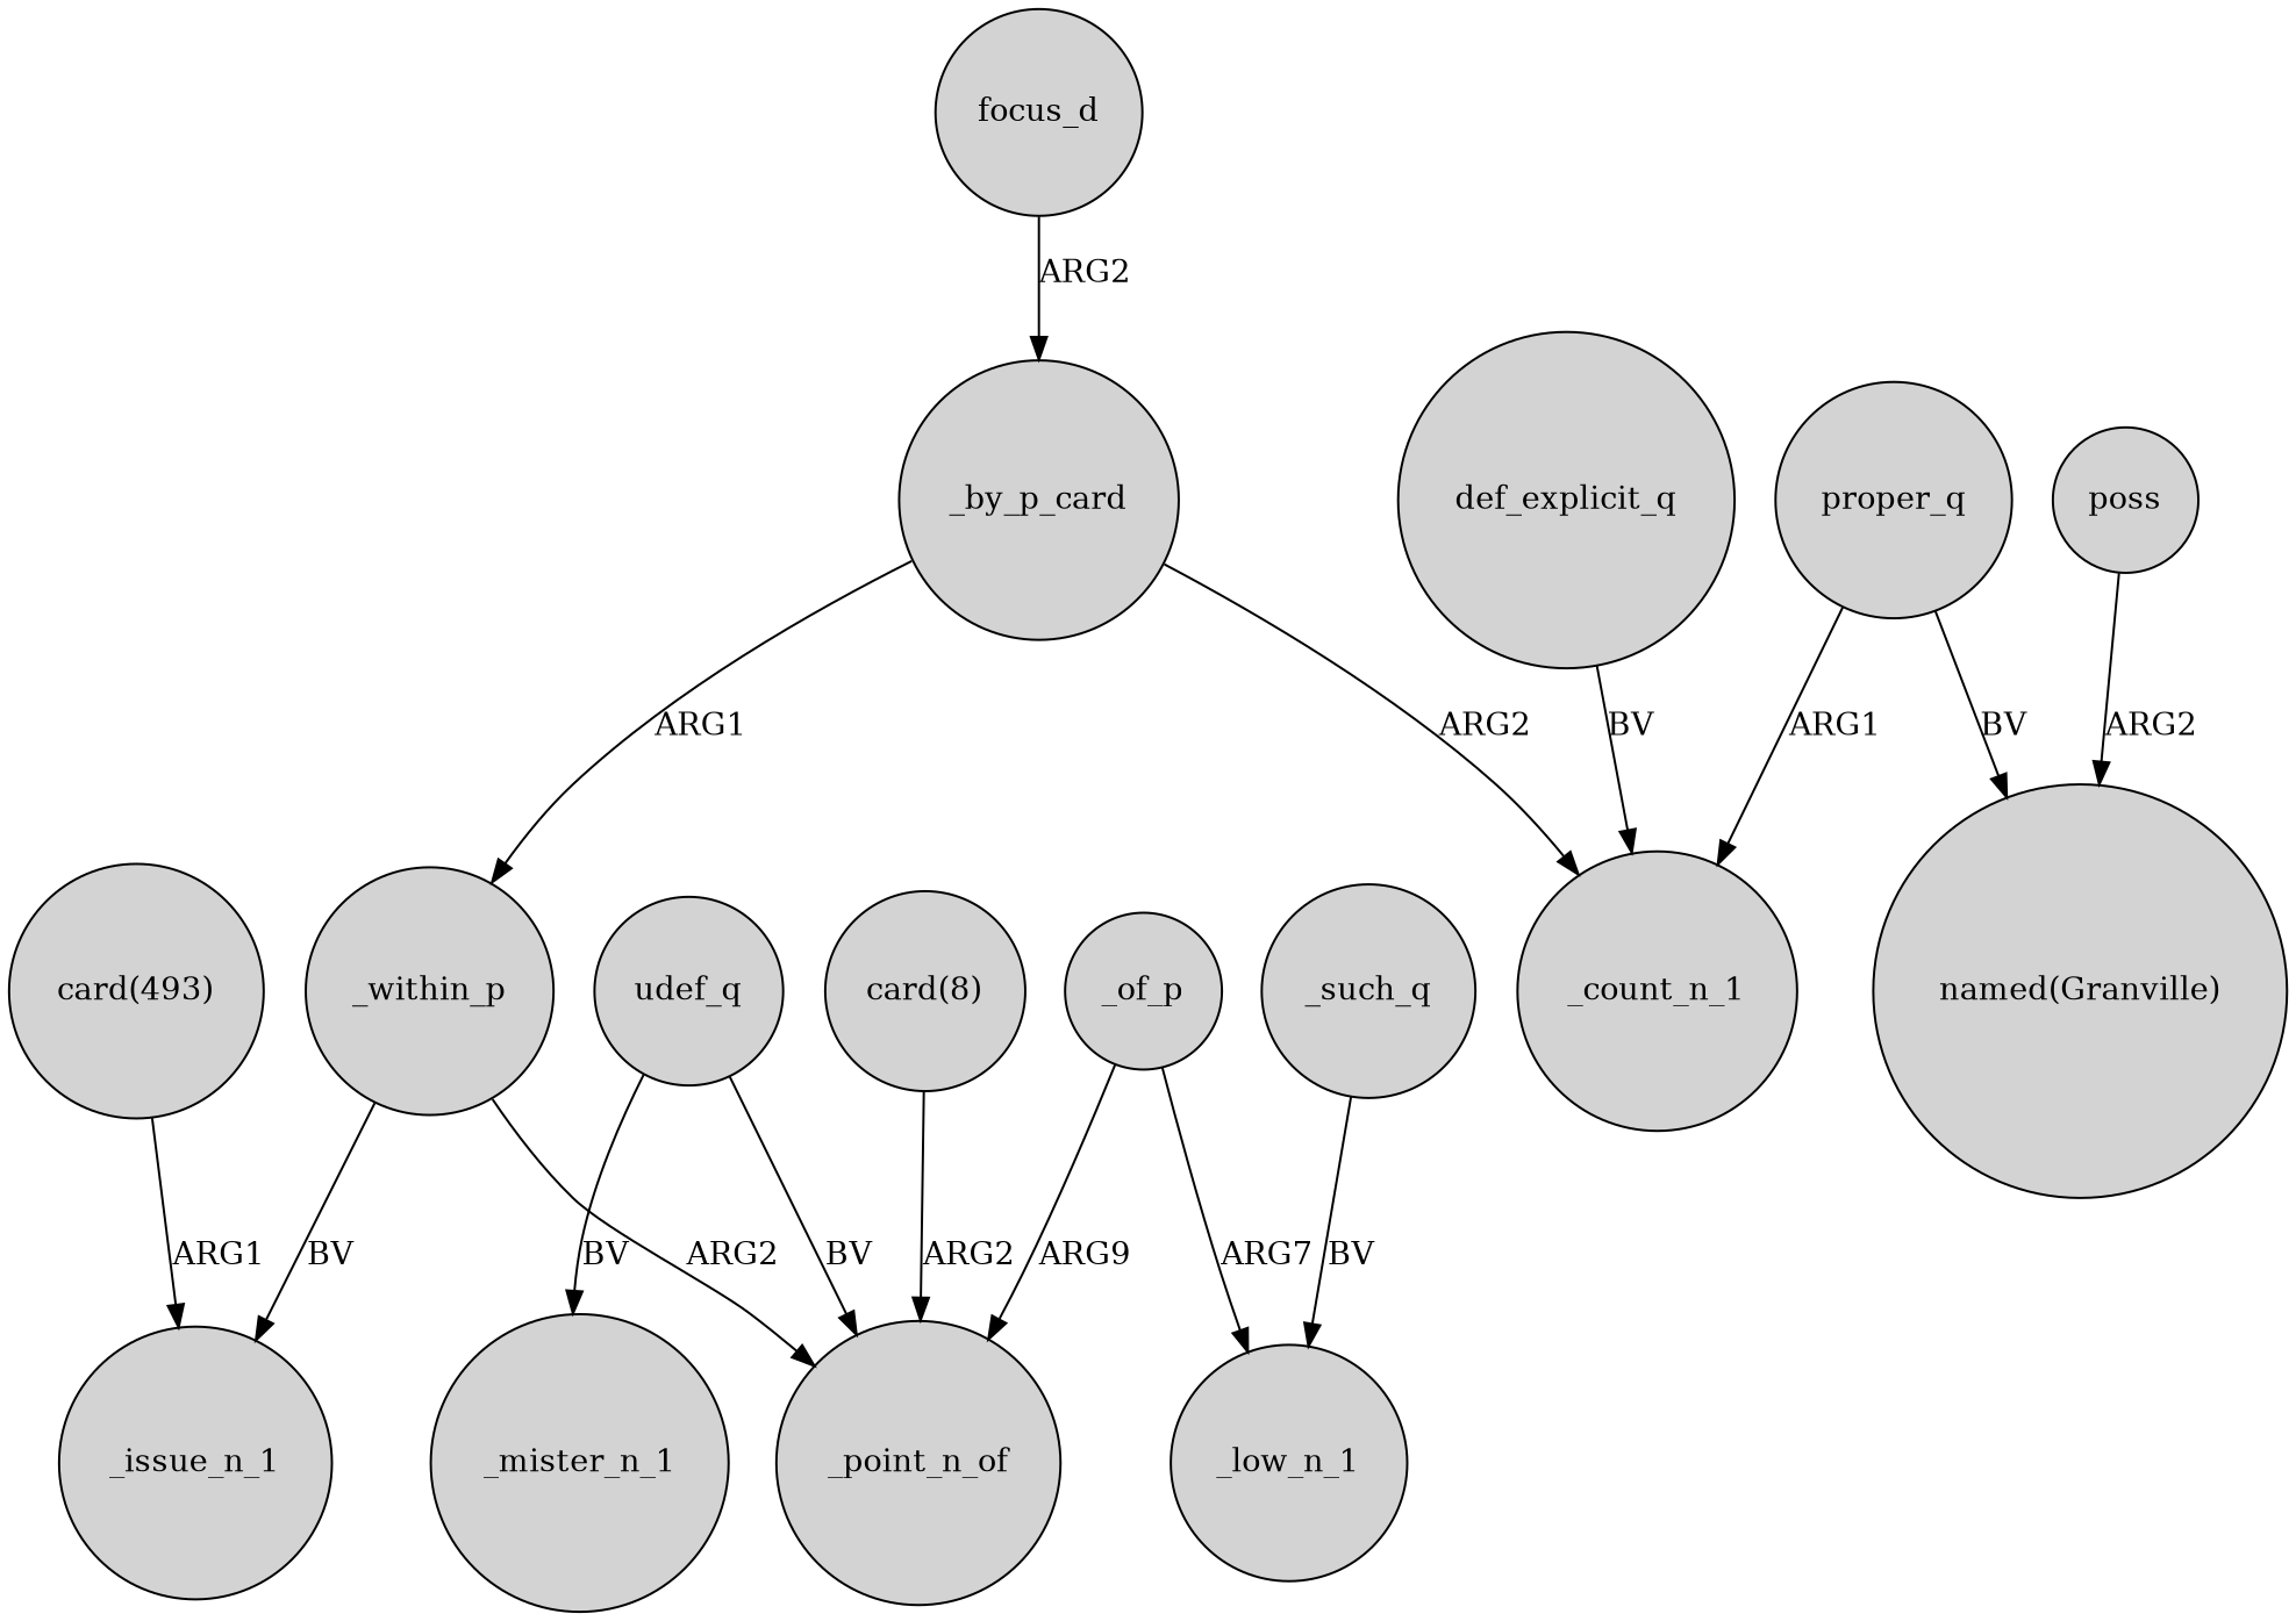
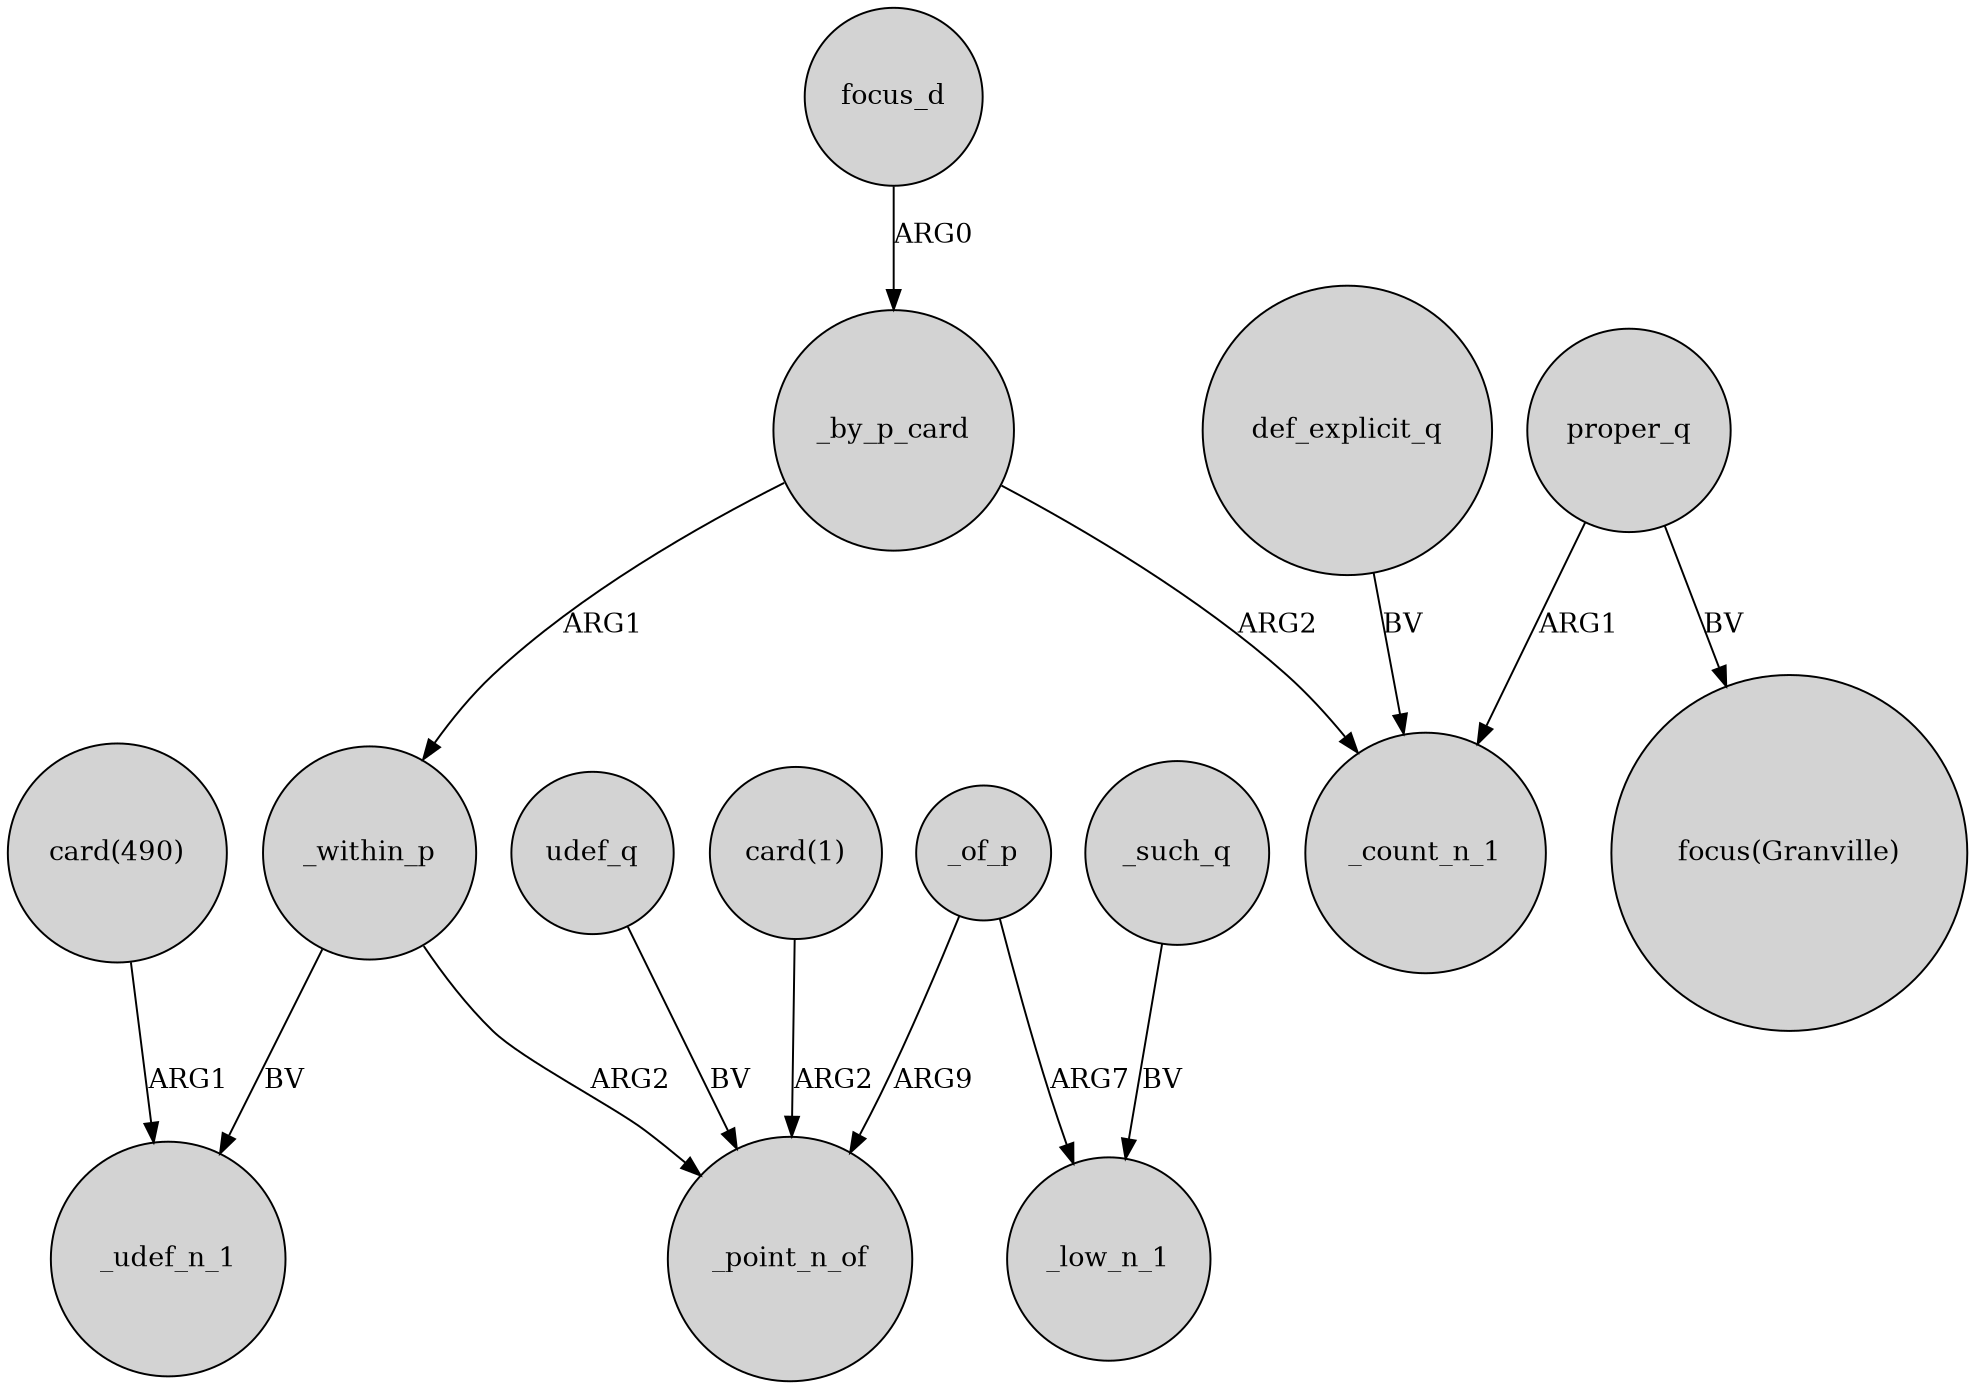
  digraph {
    node [shape=circle style=filled]
    n1 [label=_by_p_card]
    focus_d
    _within_p
    _count_n_1
    _point_n_of
-   _issue_n_1
+   _issue_n_1 [label=_udef_n_1]
    _of_p
    _low_n_1
    udef_q
-   _mister_n_1
-   poss
-   "named(Granville)"
-   "card(493)"
-   "card(1)" [label="card(8)"]
+   "named(Granville)" [label="focus(Granville)"]
+   "card(493)" [label="card(490)"]
+   "card(1)"
    proper_q
    _such_q
    def_explicit_q
    n1 -> _within_p [label=ARG1]
    n1 -> _count_n_1 [label=ARG2]
-   focus_d -> n1 [label=ARG2]
+   focus_d -> n1 [label=ARG0]
    _within_p -> _point_n_of [label=ARG2]
    _within_p -> _issue_n_1 [label=BV]
    _of_p -> _point_n_of [label=ARG9]
    _of_p -> _low_n_1 [label=ARG7]
    udef_q -> _point_n_of [label=BV]
-   udef_q -> _mister_n_1 [label=BV]
-   poss -> "named(Granville)" [label=ARG2]
    "card(493)" -> _issue_n_1 [label=ARG1]
    "card(1)" -> _point_n_of [label=ARG2]
    proper_q -> _count_n_1 [label=ARG1]
    proper_q -> "named(Granville)" [label=BV]
    _such_q -> _low_n_1 [label=BV]
    def_explicit_q -> _count_n_1 [label=BV]
  }
